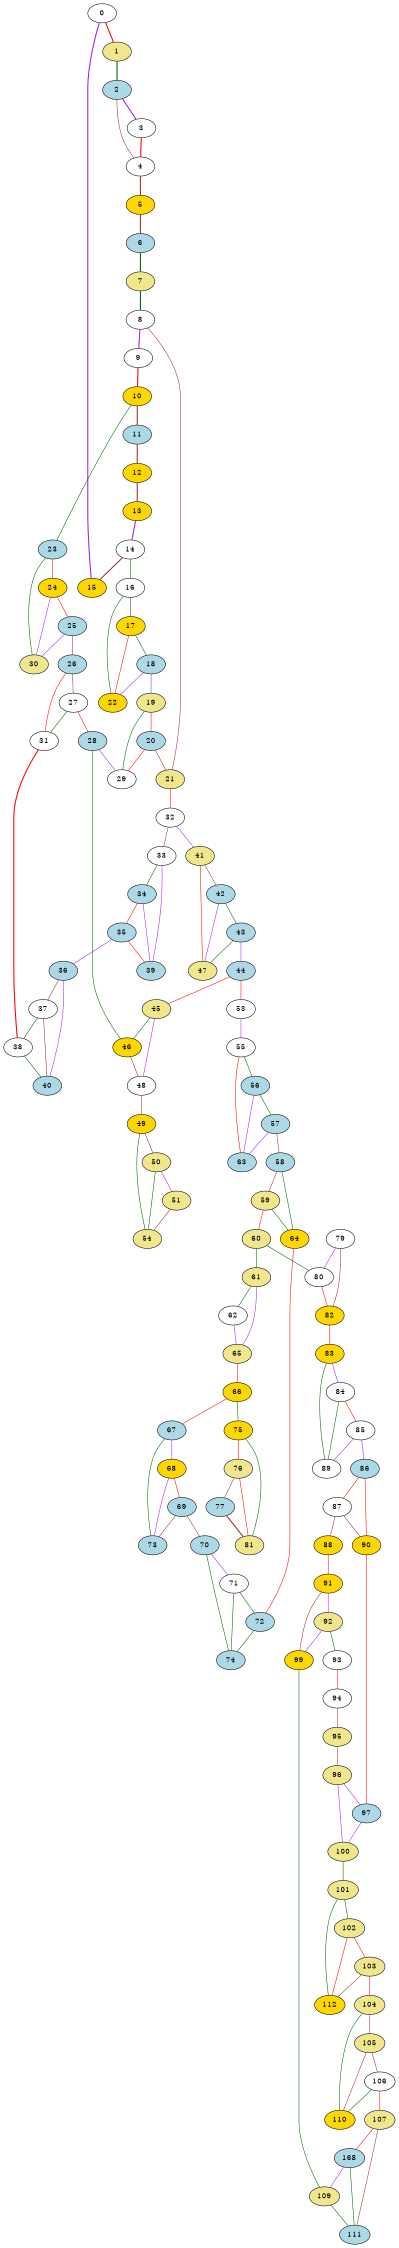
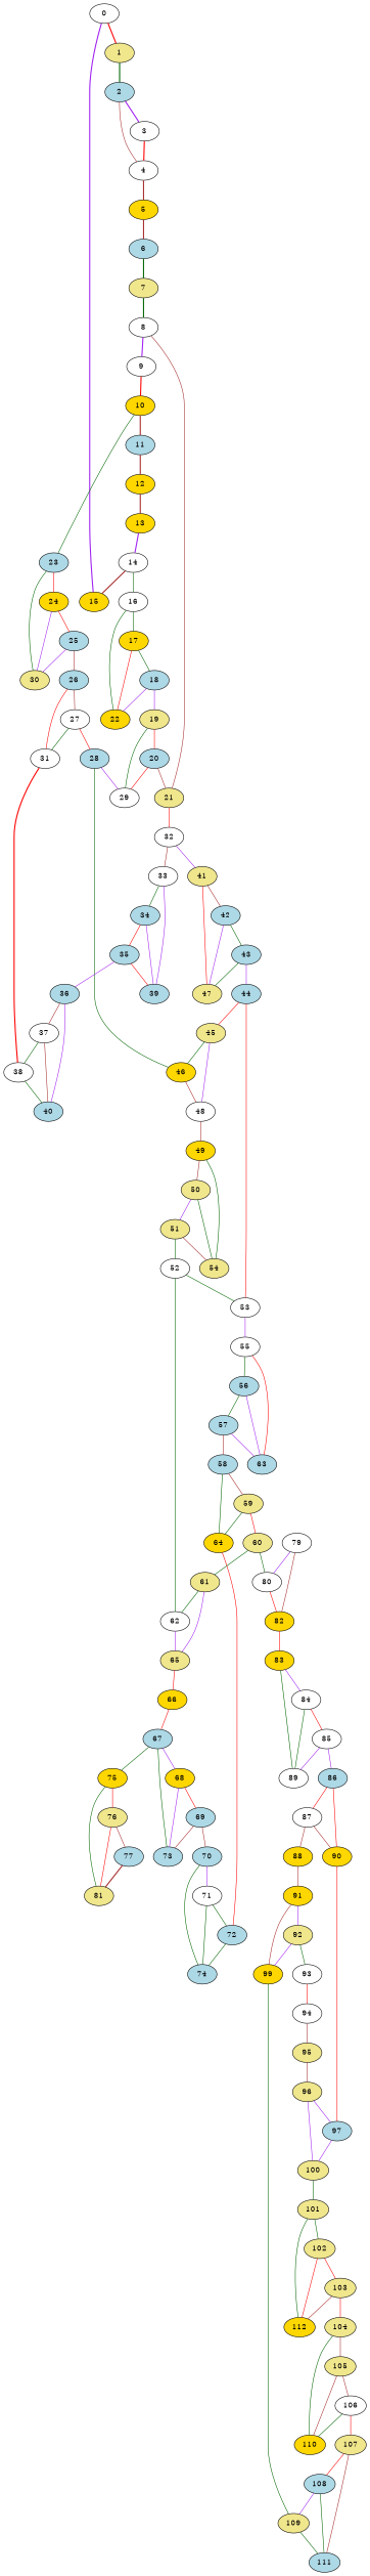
  graph {
    node [fillcolor=lightblue style=filled]
    edge [color=darkgreen]
    0 [fillcolor=white]
    1 [fillcolor=khaki]
    15 [fillcolor=gold]
    2
    3 [fillcolor=white]
    4 [fillcolor=white]
    5 [fillcolor=gold]
    6
    7 [fillcolor=khaki]
    8 [fillcolor=white]
    9 [fillcolor=white]
    21 [fillcolor=khaki]
    10 [fillcolor=gold]
    32 [fillcolor=white]
    11
    23
    33 [fillcolor=white]
    41 [fillcolor=khaki]
    12 [fillcolor=gold]
    24 [fillcolor=gold]
    30 [fillcolor=khaki]
    13 [fillcolor=gold]
    25
    14 [fillcolor=white]
    16 [fillcolor=white]
    17 [fillcolor=gold]
    22 [fillcolor=gold]
    18
    19 [fillcolor=khaki]
    20
    29 [fillcolor=white]
    34
    39
    42
    47 [fillcolor=khaki]
    26
    27 [fillcolor=white]
    31 [fillcolor=white]
    28
    38 [fillcolor=white]
    46 [fillcolor=gold]
    40
    48 [fillcolor=white]
    49 [fillcolor=gold]
    35
    43
    36
    37 [fillcolor=white]
    44
    45 [fillcolor=khaki]
    53 [fillcolor=white]
    55 [fillcolor=white]
    56
    63
    50 [fillcolor=khaki]
    54 [fillcolor=khaki]
    51 [fillcolor=khaki]
+   52 [fillcolor=white]
    62 [fillcolor=white]
    65 [fillcolor=khaki]
    66 [fillcolor=gold]
    57
    58
    59 [fillcolor=khaki]
    64 [fillcolor=gold]
    60 [fillcolor=khaki]
    72
    61 [fillcolor=khaki]
    80 [fillcolor=white]
    74
    82 [fillcolor=gold]
    83 [fillcolor=gold]
    67
    75 [fillcolor=gold]
    68 [fillcolor=gold]
    73
    76 [fillcolor=khaki]
    81 [fillcolor=khaki]
    69
    77
    70
    71 [fillcolor=white]
    79 [fillcolor=white]
    88 [fillcolor=gold]
    91 [fillcolor=gold]
    92 [fillcolor=khaki]
    99 [fillcolor=gold]
    84 [fillcolor=white]
    89 [fillcolor=white]
    85 [fillcolor=white]
    86
    87 [fillcolor=white]
    90 [fillcolor=gold]
    97
    100 [fillcolor=khaki]
    93 [fillcolor=white]
    109 [fillcolor=khaki]
    101 [fillcolor=khaki]
    94 [fillcolor=white]
    111
    95 [fillcolor=khaki]
    96 [fillcolor=khaki]
    102 [fillcolor=khaki]
    112 [fillcolor=gold]
    103 [fillcolor=khaki]
    104 [fillcolor=khaki]
    105 [fillcolor=khaki]
    110 [fillcolor=gold]
    106 [fillcolor=white]
    107 [fillcolor=khaki]
-   108 [label=168]
+   108
    0 -- 1 [color=red style=bold]
    0 -- 15 [color=purple style=bold]
    1 -- 2 [style=bold]
    2 -- 3 [color=purple style=bold]
    2 -- 4 [color=brown]
    3 -- 4 [color=red style=bold]
    4 -- 5 [color=brown style=bold]
    5 -- 6 [color=brown style=bold]
    6 -- 7 [style=bold]
    7 -- 8 [style=bold]
    8 -- 9 [color=purple style=bold]
    8 -- 21 [color=brown]
    9 -- 10 [color=red style=bold]
    21 -- 32 [color=red]
    10 -- 11 [color=brown style=bold]
    10 -- 23
    32 -- 33 [color=brown]
    32 -- 41 [color=purple]
    11 -- 12 [color=brown style=bold]
    23 -- 24 [color=red]
    23 -- 30
    33 -- 34
    33 -- 39 [color=purple]
    41 -- 42 [color=brown]
    41 -- 47 [color=red]
    12 -- 13 [color=brown style=bold]
    24 -- 30 [color=purple]
    24 -- 25 [color=red]
    13 -- 14 [color=purple style=bold]
    25 -- 30 [color=purple]
    25 -- 26 [color=brown]
    14 -- 15 [color=brown style=bold]
    14 -- 16
    16 -- 17
    16 -- 22
    17 -- 22 [color=red]
    17 -- 18
    18 -- 22 [color=purple]
    18 -- 19 [color=purple]
    19 -- 20 [color=red]
    19 -- 29
    20 -- 21 [color=brown]
    20 -- 29 [color=red]
    34 -- 39 [color=purple]
    34 -- 35 [color=red]
    42 -- 47 [color=purple]
    42 -- 43
    26 -- 27 [color=brown]
    26 -- 31 [color=red]
    27 -- 31
    27 -- 28 [color=red]
    31 -- 38 [color=red style=bold]
    28 -- 29 [color=purple]
    28 -- 46
    38 -- 40
    46 -- 48 [color=brown]
    48 -- 49 [color=brown]
    49 -- 50 [color=brown]
    49 -- 54
    35 -- 39 [color=red]
    35 -- 36 [color=purple]
    43 -- 47
    43 -- 44 [color=purple]
    36 -- 40 [color=purple]
    36 -- 37 [color=brown]
    37 -- 38
    37 -- 40 [color=brown]
    44 -- 45 [color=red]
    44 -- 53 [color=red]
    45 -- 46
    45 -- 48 [color=purple]
    53 -- 55 [color=purple]
    55 -- 56
    55 -- 63 [color=red]
    56 -- 63 [color=purple]
    56 -- 57
    50 -- 54
    50 -- 51 [color=purple]
    51 -- 54 [color=brown]
+   51 -- 52
+   52 -- 53
+   52 -- 62
    62 -- 65 [color=purple]
    65 -- 66 [color=red]
    66 -- 67 [color=red]
-   66 -- 75
+   67 -- 75
    57 -- 63 [color=purple]
    57 -- 58 [color=brown]
    58 -- 59 [color=brown]
    58 -- 64
    59 -- 64
    59 -- 60 [color=red]
    64 -- 72 [color=red]
    60 -- 61
    60 -- 80
    72 -- 74
    61 -- 62
    61 -- 65 [color=purple]
    80 -- 82 [color=red]
    82 -- 83 [color=red]
    83 -- 84 [color=purple]
    83 -- 89
    67 -- 68 [color=purple]
    67 -- 73
    75 -- 76 [color=red]
    75 -- 81
    68 -- 73 [color=purple]
    68 -- 69 [color=red]
    76 -- 81 [color=red]
    76 -- 77 [color=brown]
    69 -- 73 [color=brown]
    69 -- 70 [color=brown]
    77 -- 81 [color=brown style=bold]
    70 -- 74
    70 -- 71 [color=purple]
    71 -- 72
    71 -- 74
    79 -- 80 [color=purple]
    79 -- 82 [color=brown]
    88 -- 91 [color=brown]
    91 -- 92 [color=purple]
    91 -- 99 [color=brown]
    92 -- 99 [color=purple]
    92 -- 93
    99 -- 109
    84 -- 89
    84 -- 85 [color=red]
    85 -- 89 [color=purple]
    85 -- 86 [color=purple]
    86 -- 87 [color=red]
    86 -- 90 [color=red]
    87 -- 88 [color=brown]
    87 -- 90 [color=brown]
    90 -- 97 [color=red]
    97 -- 100 [color=purple]
    100 -- 101
    93 -- 94 [color=red]
    109 -- 111
    101 -- 102
    101 -- 112
    94 -- 95 [color=brown]
    95 -- 96 [color=brown]
    96 -- 97 [color=purple]
    96 -- 100 [color=purple]
    102 -- 112 [color=red]
    102 -- 103 [color=red]
    103 -- 112 [color=brown]
    103 -- 104 [color=red]
    104 -- 105 [color=brown]
    104 -- 110
    105 -- 110 [color=brown]
    105 -- 106 [color=brown]
    106 -- 110
    106 -- 107 [color=red]
    107 -- 111 [color=brown]
    107 -- 108 [color=red]
    108 -- 109 [color=purple]
    108 -- 111
  }
